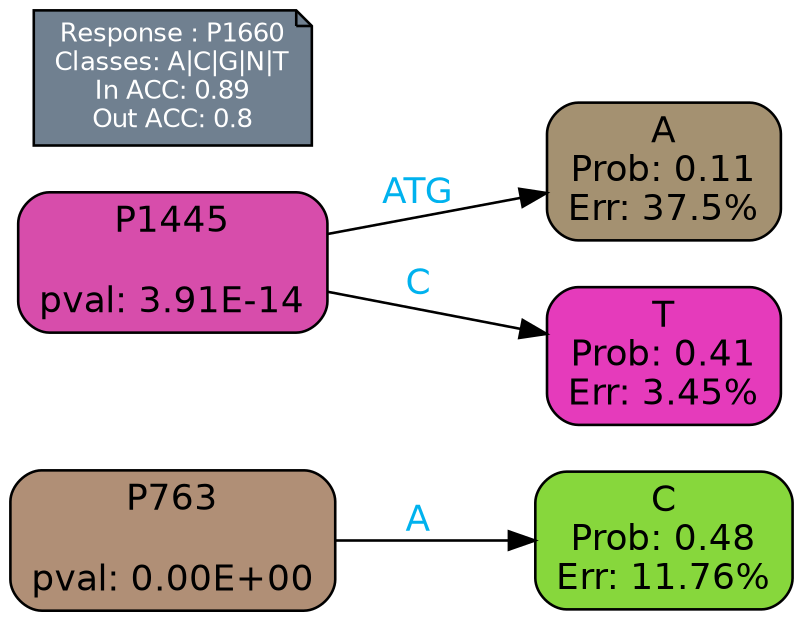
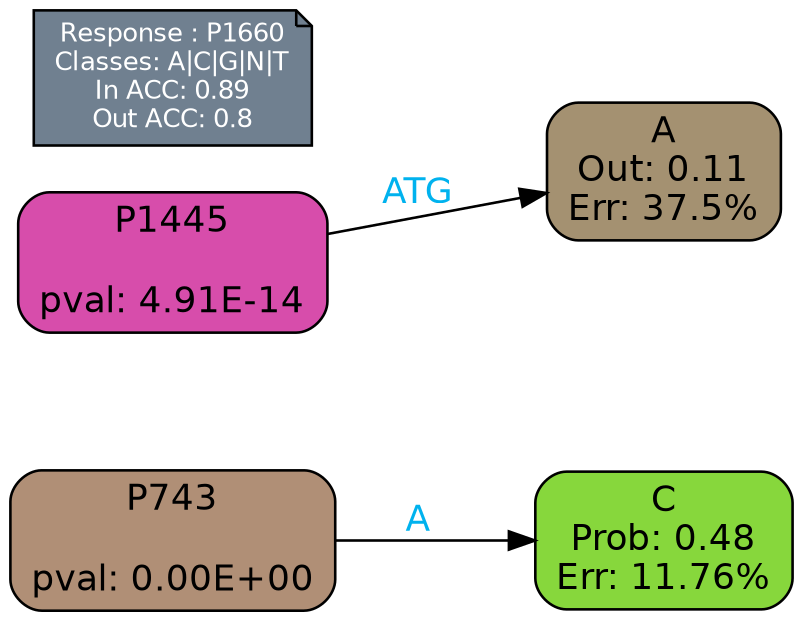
  digraph {
    rankdir=LR
    ranksep=equally
    splines=polylines
    node [color=black fontname=helvetica shape=box style="filled, rounded"]
    edge [fontcolor=deepskyblue2 fontname=helvetica]
    n1 [fillcolor="#87d73c" label="C\nProb: 0.48\nErr: 11.76%"]
-   n2 [fillcolor="#a49171" label="A\nProb: 0.11\nErr: 37.5%"]
-   n3 [fillcolor="#e53bbb" label="T\nProb: 0.41\nErr: 3.45%"]
+   n2 [fillcolor="#a49171" label="A\nOut: 0.11\nErr: 37.5%"]
    n4 [align=left fillcolor=slategray fontcolor=white fontsize=10 label="Response : P1660\nClasses: A|C|G|N|T\nIn ACC: 0.89\nOut ACC: 0.8\n" shape=note style=filled]
-   n5 [fillcolor="#b08f76" label="P763\n\npval: 0.00E+00"]
-   n6 [fillcolor="#d74dab" label="P1445\n\npval: 3.91E-14"]
+   n5 [fillcolor="#b08f76" label="P743\n\npval: 0.00E+00"]
+   n6 [fillcolor="#d74dab" label="P1445\n\npval: 4.91E-14"]
    subgraph sub_1 {
      rank=same
      n1
      n2
-     n3
    }
    subgraph sub_2 {
      rank=same
      n4
      n5
    }
    n5 -> n1 [label=A]
    n6 -> n2 [label=ATG]
-   n6 -> n3 [label=C]
  }
